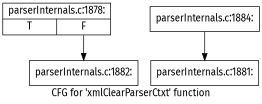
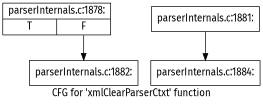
  digraph {
    fontname="Fira Sans"
    label="CFG for 'xmlClearParserCtxt' function"
    node [fontname="Fira Sans" shape=record]
    edge [fontname="Fira Sans"]
    n1 [label="{parserInternals.c:1878:|{<s0>T|<s1>F}}"]
    n2 [label="{parserInternals.c:1882:}"]
    n3 [label="{parserInternals.c:1881:}"]
    n4 [label="{parserInternals.c:1884:}"]
    n1 -> n2 [tailport=s1]
-   n4 -> n3
+   n3 -> n4
  }
